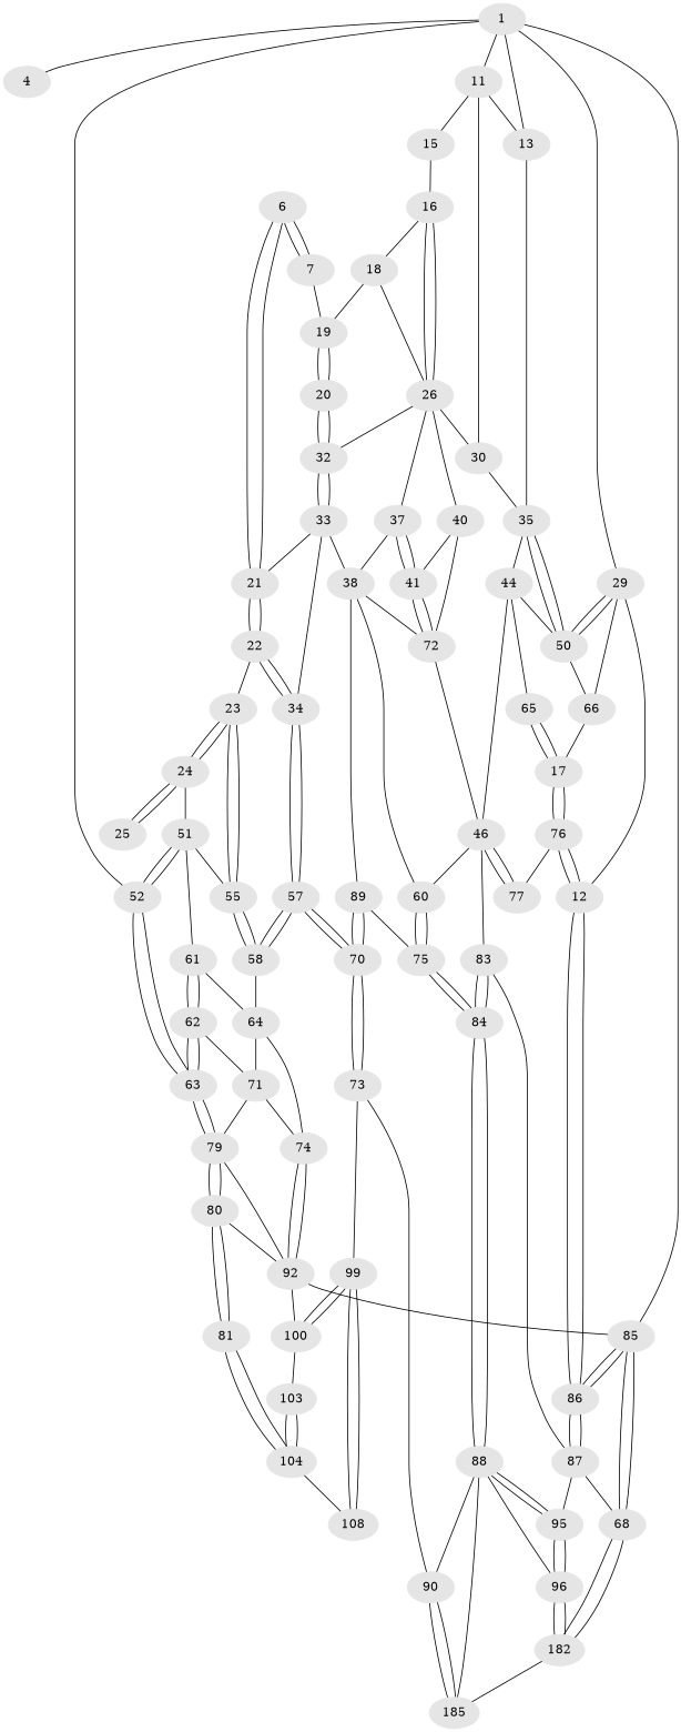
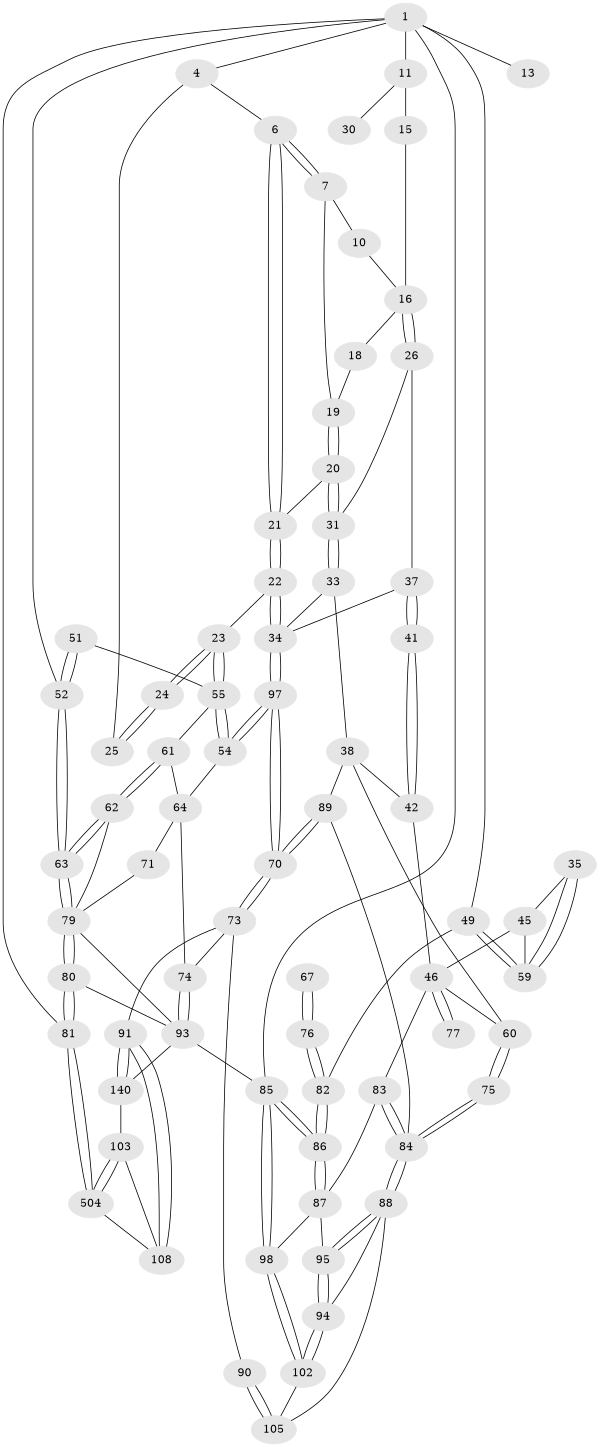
  graph {
    node [color=gray90 style=filled]
    1 [super="+9+2"]
    4 [super="+5"]
    11 [super="+12"]
    13
-   49 [super="+68" label=29]
+   49 [super="+68"]
    52
    81
    85
    6
    25
    16 [super="+17"]
+   10
    15
    30
    35 [super="+36"]
-   50 [super="+53"]
-   66
-   82 [label=12]
+   50 [super="+53" label=59]
+   82
    63
-   104 [super="+107"]
+   104 [super="+107" label=504]
    86
-   98 [label=68]
+   98
    7 [super="+8"]
    21
    19
    22
    20
    18
    26 [super="+31+27"]
-   44 [super="+45+54"]
-   32
+   44 [super="+45+54" label=45]
+   32 [label=31]
    37
-   40
    33
    23
    34
    24
    55
-   57
+   57 [label=97]
    51 [super="+56"]
-   58
+   58 [label=54]
    61
    38 [super="+39+43"]
    41
-   42 [super="+48" label=72]
+   42 [super="+48"]
    60
    n47 [label=89]
    70
    46 [super="+47"]
-   65
    75
    77
    83
-   67 [label=17]
+   67
    84
    87 [super="+94"]
    64 [super="+72"]
    62
    79 [super="+93"]
    73 [super="+91"]
    71
    74
-   92 [super="+101"]
+   92 [super="+101" label=93]
    80
    76
    90
-   99
-   105 [label=185]
-   100
+   99 [label=91]
+   105
+   100 [label=140]
    108
    88 [super="+89"]
    95
-   96
-   102 [super="+106" label=182]
+   96 [label=94]
+   102 [super="+106"]
    103
    1 -- 4
    1 -- 11
    1 -- 13
    1 -- 49
    1 -- 52
+   1 -- 81
    1 -- 85
-   11 -- 13
+   4 -- 6
+   4 -- 25 [weight=2]
    11 -- 15 [weight=2]
    11 -- 30
-   13 -- 35
    49 -- 50
    49 -- 50
-   49 -- 66
    49 -- 82
    52 -- 63
    52 -- 63
    81 -- 104
    81 -- 104
    85 -- 86
    85 -- 86
    85 -- 98
    85 -- 98
    6 -- 7
    6 -- 7
    6 -- 21
    6 -- 21
    16 -- 18
    16 -- 26
    16 -- 26
+   10 -- 16
    15 -- 16
-   30 -- 35
    35 -- 50
    35 -- 50
    35 -- 44
-   50 -- 66
-   66 -- 67
    82 -- 86
    82 -- 86
    63 -- 79
    63 -- 79
    104 -- 108
    86 -- 87
    86 -- 87
    98 -- 102
    98 -- 102
+   7 -- 10
    7 -- 19
    21 -- 22
    21 -- 22
    19 -- 20
    19 -- 20
    22 -- 23
    22 -- 34
    22 -- 34
-   33 -- 21
+   20 -- 21
    20 -- 32
    20 -- 32
    18 -- 19
-   18 -- 26
-   26 -- 30
    26 -- 32
    26 -- 37
-   26 -- 40
    44 -- 50
    44 -- 46
-   44 -- 65 [weight=2]
    32 -- 33
    32 -- 33
-   37 -- 38
+   37 -- 34
    37 -- 41
    37 -- 41
-   40 -- 41
-   40 -- 42
    33 -- 34
    33 -- 38
    23 -- 24
    23 -- 24
    23 -- 55
    23 -- 55
    34 -- 57
    34 -- 57
    24 -- 25
    24 -- 25
-   24 -- 51
    55 -- 58
    55 -- 58
    57 -- 58
    57 -- 58
    57 -- 70
    57 -- 70
    51 -- 52
    51 -- 52
    51 -- 55
-   51 -- 61
+   55 -- 61
    58 -- 64
    61 -- 64
    61 -- 62
    61 -- 62
    38 -- 42
    38 -- 60
    38 -- n47
    41 -- 42
    41 -- 42
    42 -- 46
    60 -- 75
    60 -- 75
    n47 -- 70
    n47 -- 70
-   n47 -- 75
+   n47 -- 84
    70 -- 73
    70 -- 73
    46 -- 60
    46 -- 77 [weight=2]
    46 -- 77
    46 -- 83
-   65 -- 67
-   65 -- 67
    75 -- 84
    75 -- 84
    83 -- 84
    83 -- 84
    83 -- 87
    67 -- 76
    67 -- 76
    84 -- 88
    84 -- 88
    87 -- 98
    87 -- 95
    64 -- 71
    64 -- 74
    62 -- 63
    62 -- 63
-   62 -- 71
+   62 -- 79
    79 -- 92
    79 -- 80
    79 -- 80
-   71 -- 74
+   73 -- 74
    73 -- 90
    73 -- 99
    71 -- 79
    74 -- 92
    74 -- 92
    92 -- 85
    92 -- 100
    80 -- 81
    80 -- 81
    80 -- 92
    76 -- 82
    76 -- 82
-   76 -- 77
    90 -- 105
    90 -- 105
    99 -- 100
    99 -- 100
    99 -- 108
    99 -- 108
    100 -- 103
-   88 -- 90
    88 -- 105
    88 -- 95
    88 -- 95
    88 -- 96
    95 -- 96
    95 -- 96
    96 -- 102
    96 -- 102
    102 -- 105
    103 -- 104
    103 -- 104
+   103 -- 108
  }
